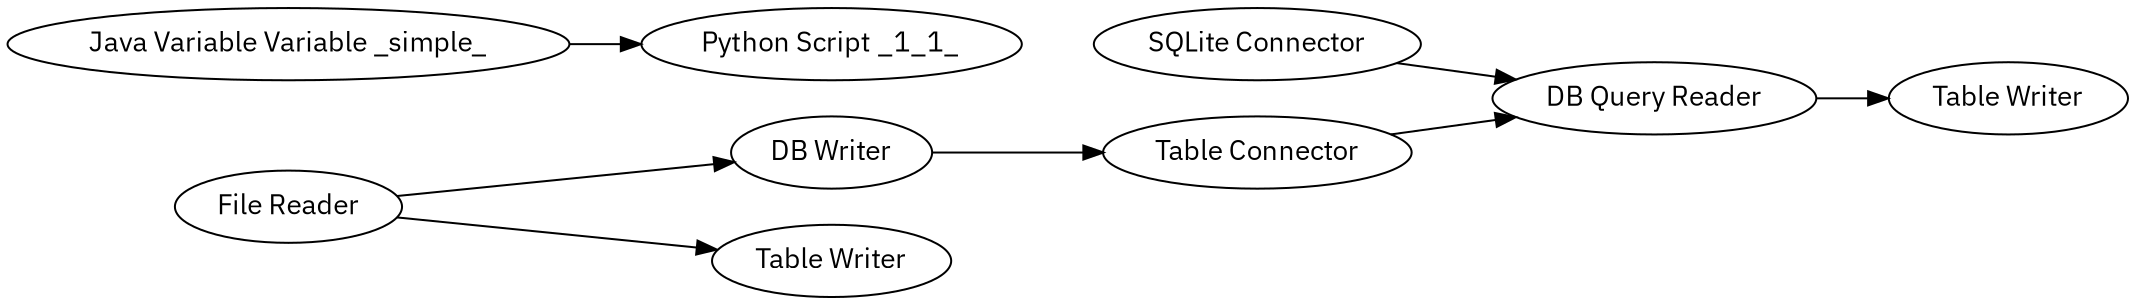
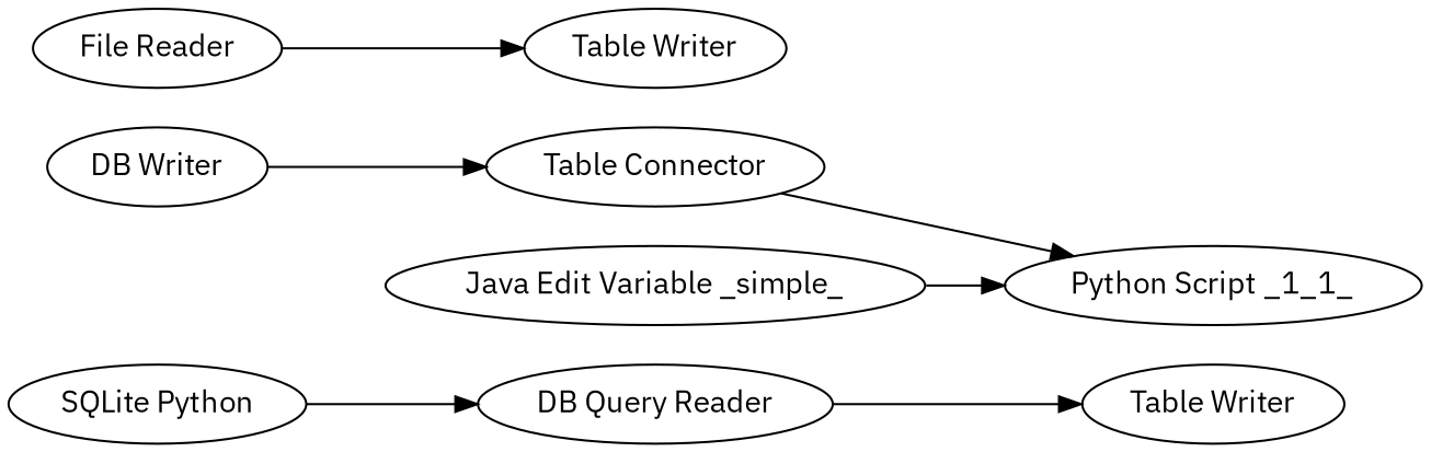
  digraph {
    fontname="IBM Plex Sans"
    rankdir=LR
    node [fontname="IBM Plex Sans"]
    edge [fontname="IBM Plex Sans"]
-   n1 [label="SQLite Connector"]
+   n1 [label="SQLite Python"]
    n2 [label="DB Query Reader"]
    n3 [label="DB Writer"]
    n4 [label="Table Connector"]
    n5 [label="Table Writer"]
    n6 [label="Python Script _1_1_"]
    n7 [label="File Reader"]
    n8 [label="Table Writer"]
-   n9 [label="Java Variable Variable _simple_"]
+   n9 [label="Java Edit Variable _simple_"]
    n1 -> n2
    n2 -> n5
    n3 -> n4
-   n4 -> n2
-   n7 -> n3
+   n4 -> n6
    n7 -> n8
    n9 -> n6
  }
